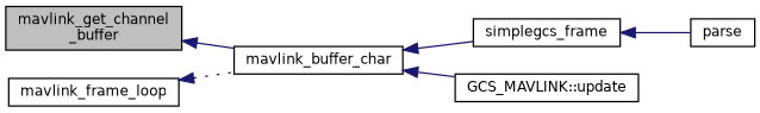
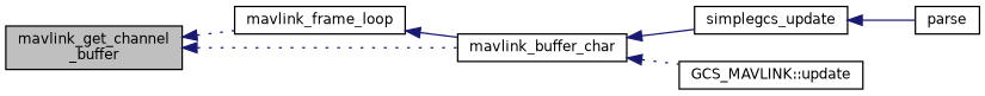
  digraph {
    rankdir=LR
    node [color=black fillcolor=white fontname=Helvetica fontsize=10 shape=record style=filled]
    edge [color=midnightblue dir=back fontname=Helvetica fontsize=10 labelfontname=Helvetica labelfontsize=10 style=solid]
    n1 [fillcolor=grey75 fontcolor=black height=0.2 label="mavlink_get_channel\l_buffer" width=0.4]
    n2 [height=0.2 label=mavlink_frame_loop width=0.4]
    n3 [height=0.2 label=mavlink_buffer_char width=0.4]
-   n4 [height=0.2 label=simplegcs_frame width=0.4]
+   n4 [height=0.2 label=simplegcs_update width=0.4]
    n5 [height=0.2 label="GCS_MAVLINK::update" width=0.4]
    n6 [height=0.2 label=parse width=0.4]
-   n1 -> n3
-   n2 -> n3 [style=dotted]
+   n1 -> n2 [style=dotted]
+   n1 -> n3 [style=dotted]
+   n2 -> n3
    n3 -> n4
-   n3 -> n5
+   n3 -> n5 [style=dotted]
    n4 -> n6
  }
